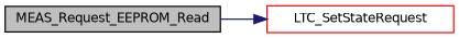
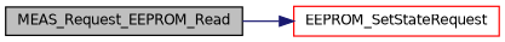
  digraph {
    rankdir=LR
    node [fontname=Helvetica fontsize=10 shape=record style=filled]
    n1 [color=black fillcolor=grey75 fontcolor=black height=0.2 label=MEAS_Request_EEPROM_Read width=0.4]
-   n2 [color=red fillcolor=white height=0.2 label=LTC_SetStateRequest width=0.4]
+   n2 [color=red fillcolor=white height=0.2 label=EEPROM_SetStateRequest width=0.4]
    n1 -> n2 [color=midnightblue fontname=Helvetica fontsize=10 labelfontname=Helvetica labelfontsize=10 style=solid]
  }
